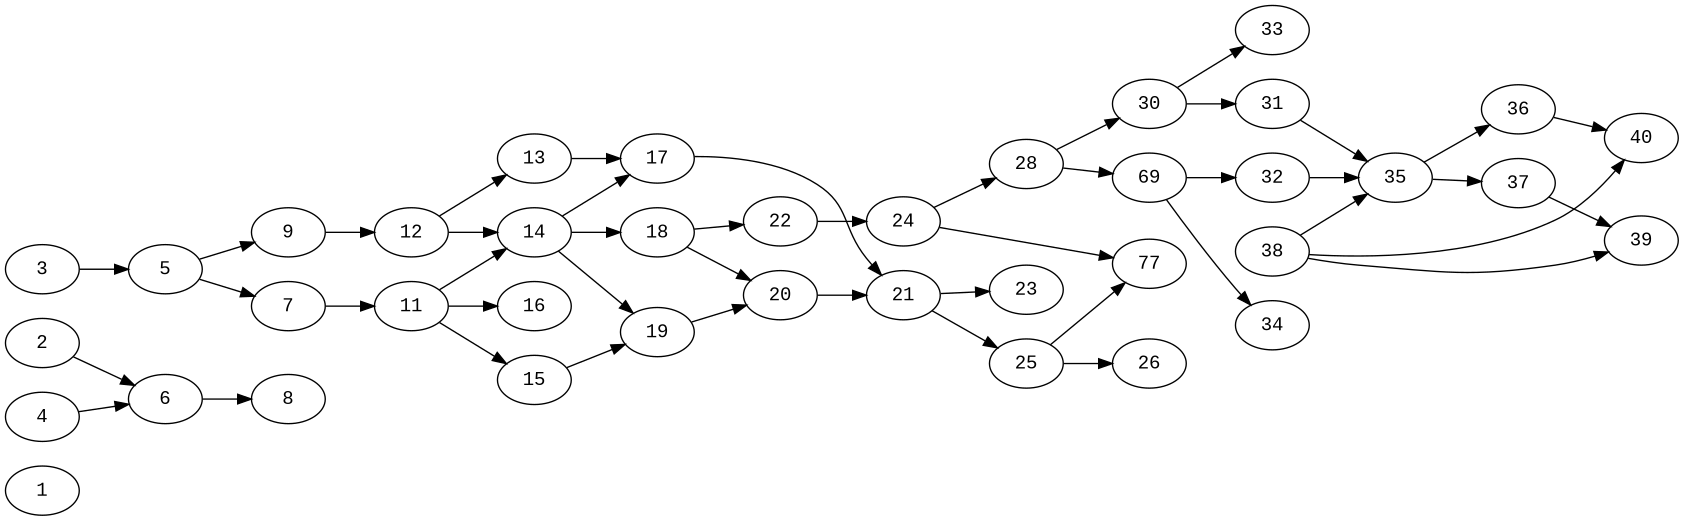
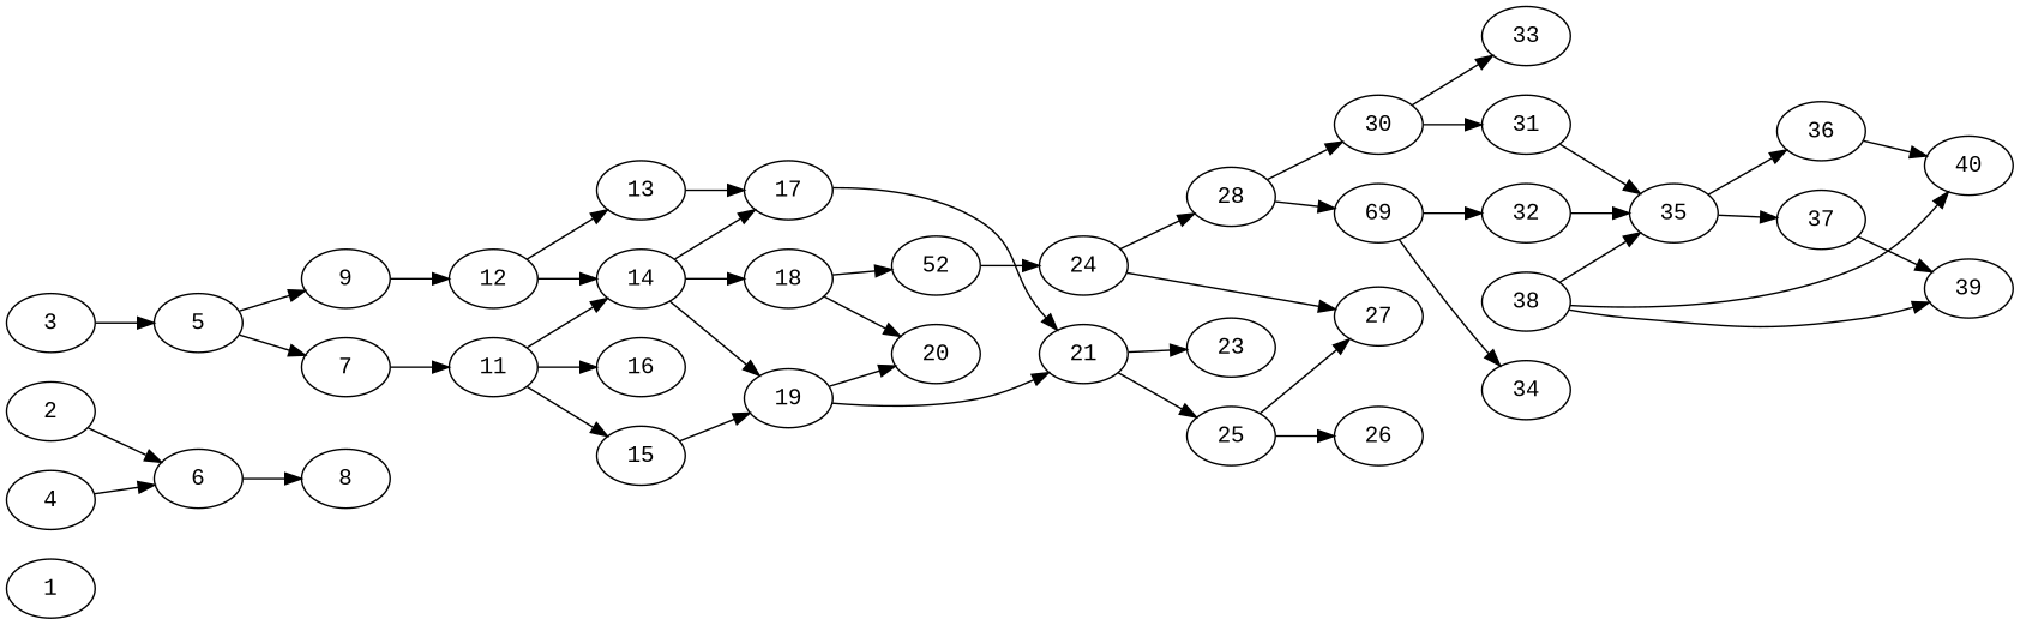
  digraph {
    fontname="Liberation Mono"
    rankdir=LR
    node [alpha=0.01 fontname="Liberation Mono"]
    edge [fontname="Liberation Mono"]
    1 [alpha=0.11 expect_size=12564480]
    2 [alpha=0.11 expect_size=20996096]
    6 [expect_size=5584896]
    8 [alpha=0.12 expect_size=26352640]
    3 [alpha=0.17 expect_size=13736960]
    5 [alpha=0.04 expect_size=48388096]
    7 [alpha=0.18 expect_size=27488256]
    9 [expect_size=12094464]
    11 [alpha=0.02 expect_size=45316096]
    12 [expect_size=23229440]
    4 [alpha=0.13 expect_size=24689664]
    15 [alpha=0.04 expect_size=25747456]
    16 [alpha=0.17 expect_size=36277248]
    14 [alpha=0.02 expect_size=42419200]
    13 [alpha=0.15 expect_size=48510976]
    19 [alpha=0.09 expect_size=16812032]
    17 [alpha=0.00 expect_size=39669760]
    18 [alpha=0.18 expect_size=34618368]
    21 [alpha=0.12 expect_size=46566400]
    20 [alpha=0.19 expect_size=18327552]
-   22 [alpha=0.12 expect_size=52347904]
+   22 [alpha=0.12 expect_size=52347904 label=52]
    23 [alpha=0.16 expect_size=7220224]
    25 [alpha=0.17 expect_size=46068736]
    24 [alpha=0.07 expect_size=41758720]
-   27 [alpha=0.07 expect_size=47620096 label=77]
+   27 [alpha=0.07 expect_size=47620096]
    26 [alpha=0.08 expect_size=7624704]
    28 [alpha=0.16 expect_size=48250880]
    n28 [alpha=0.07 expect_size=44561408 label=69]
    30 [alpha=0.19 expect_size=17656832]
    32 [alpha=0.04 expect_size=43156480]
    34 [alpha=0.10 expect_size=13756416]
    31 [alpha=0.08 expect_size=14747648]
    33 [alpha=0.19 expect_size=24266752]
    35 [alpha=0.09 expect_size=31074304]
    36 [expect_size=24994816]
    37 [alpha=0.08 expect_size=43043840]
    40 [alpha=0.02 expect_size=20956160]
    39 [alpha=0.12 expect_size=50636800]
    38 [alpha=0.08 expect_size=13097984]
    2 -> 6
    6 -> 8
    3 -> 5
    5 -> 7
    5 -> 9
    7 -> 11
    9 -> 12
    11 -> 15
    11 -> 16
    11 -> 14
    12 -> 14
    12 -> 13
    4 -> 6
    15 -> 19
    14 -> 19
    14 -> 17
    14 -> 18
    13 -> 17
-   20 -> 21
+   19 -> 21
    19 -> 20
    17 -> 21
    18 -> 20
    18 -> 22
    21 -> 23
    21 -> 25
    22 -> 24
    25 -> 27
    25 -> 26
    24 -> 27
    24 -> 28
    28 -> n28
    28 -> 30
    n28 -> 32
    n28 -> 34
    30 -> 31
    30 -> 33
    32 -> 35
    31 -> 35
    35 -> 36
    35 -> 37
    36 -> 40
    37 -> 39
    38 -> 35
    38 -> 40
    38 -> 39
  }
